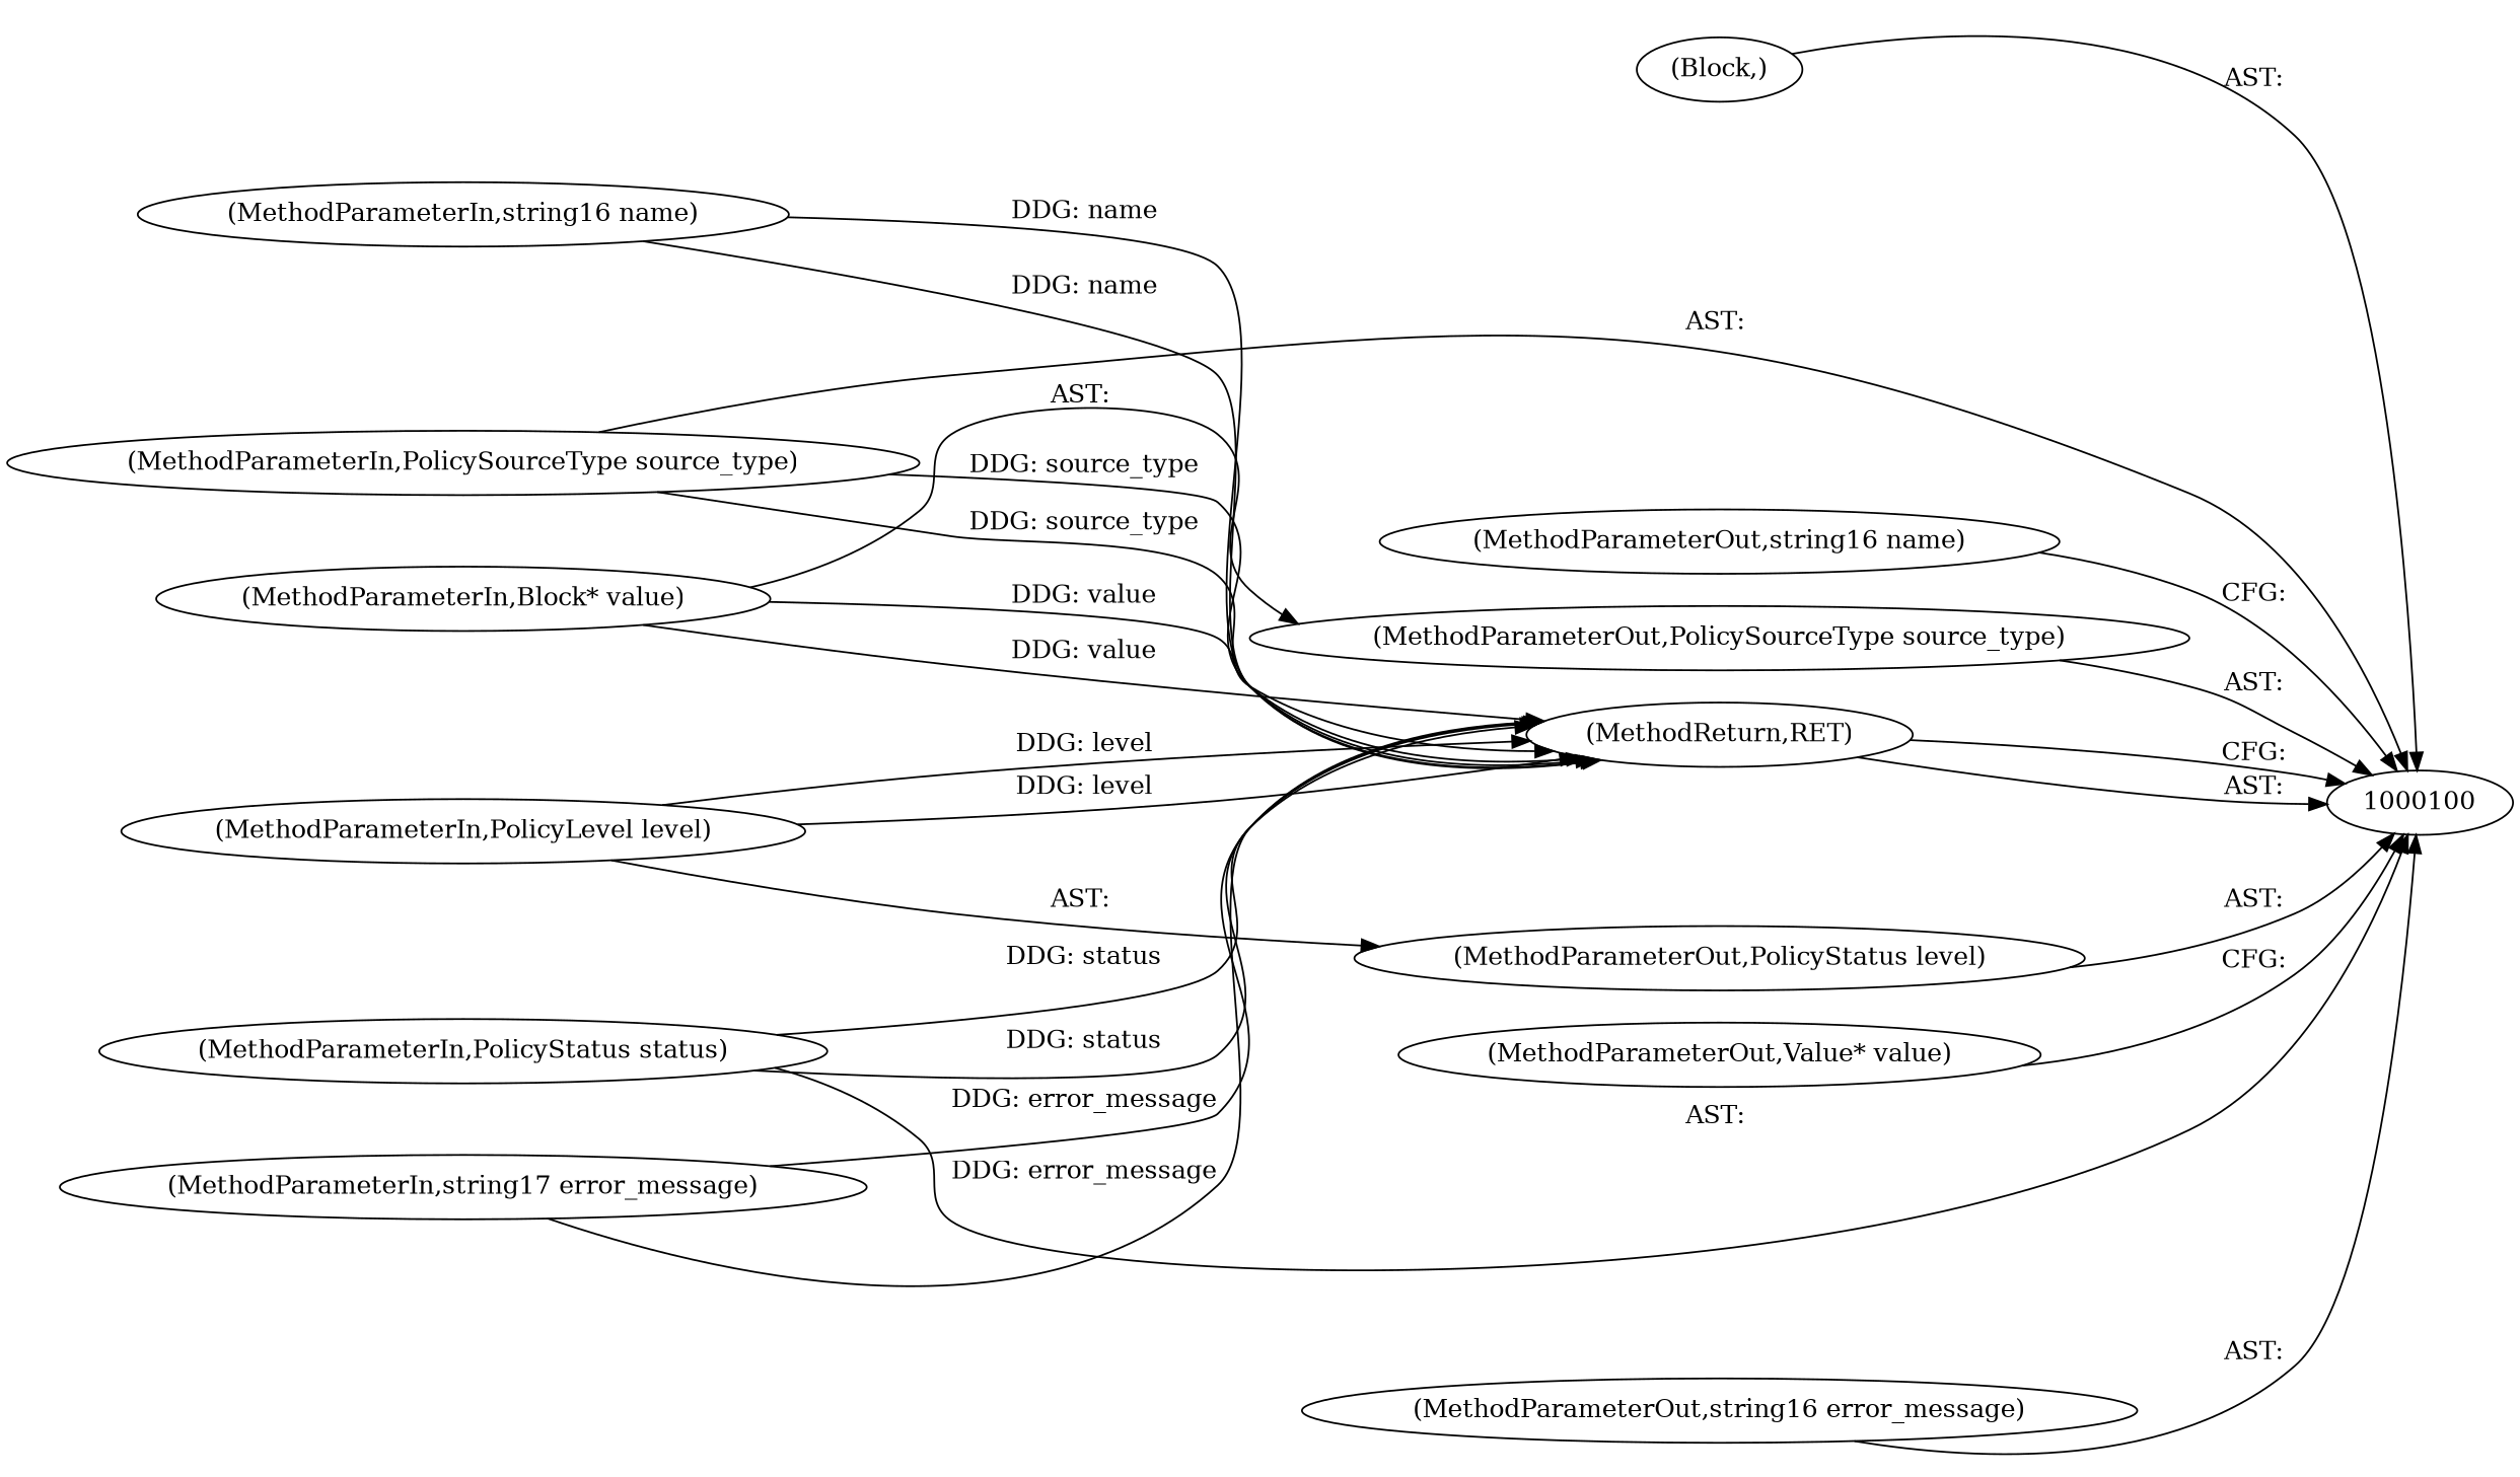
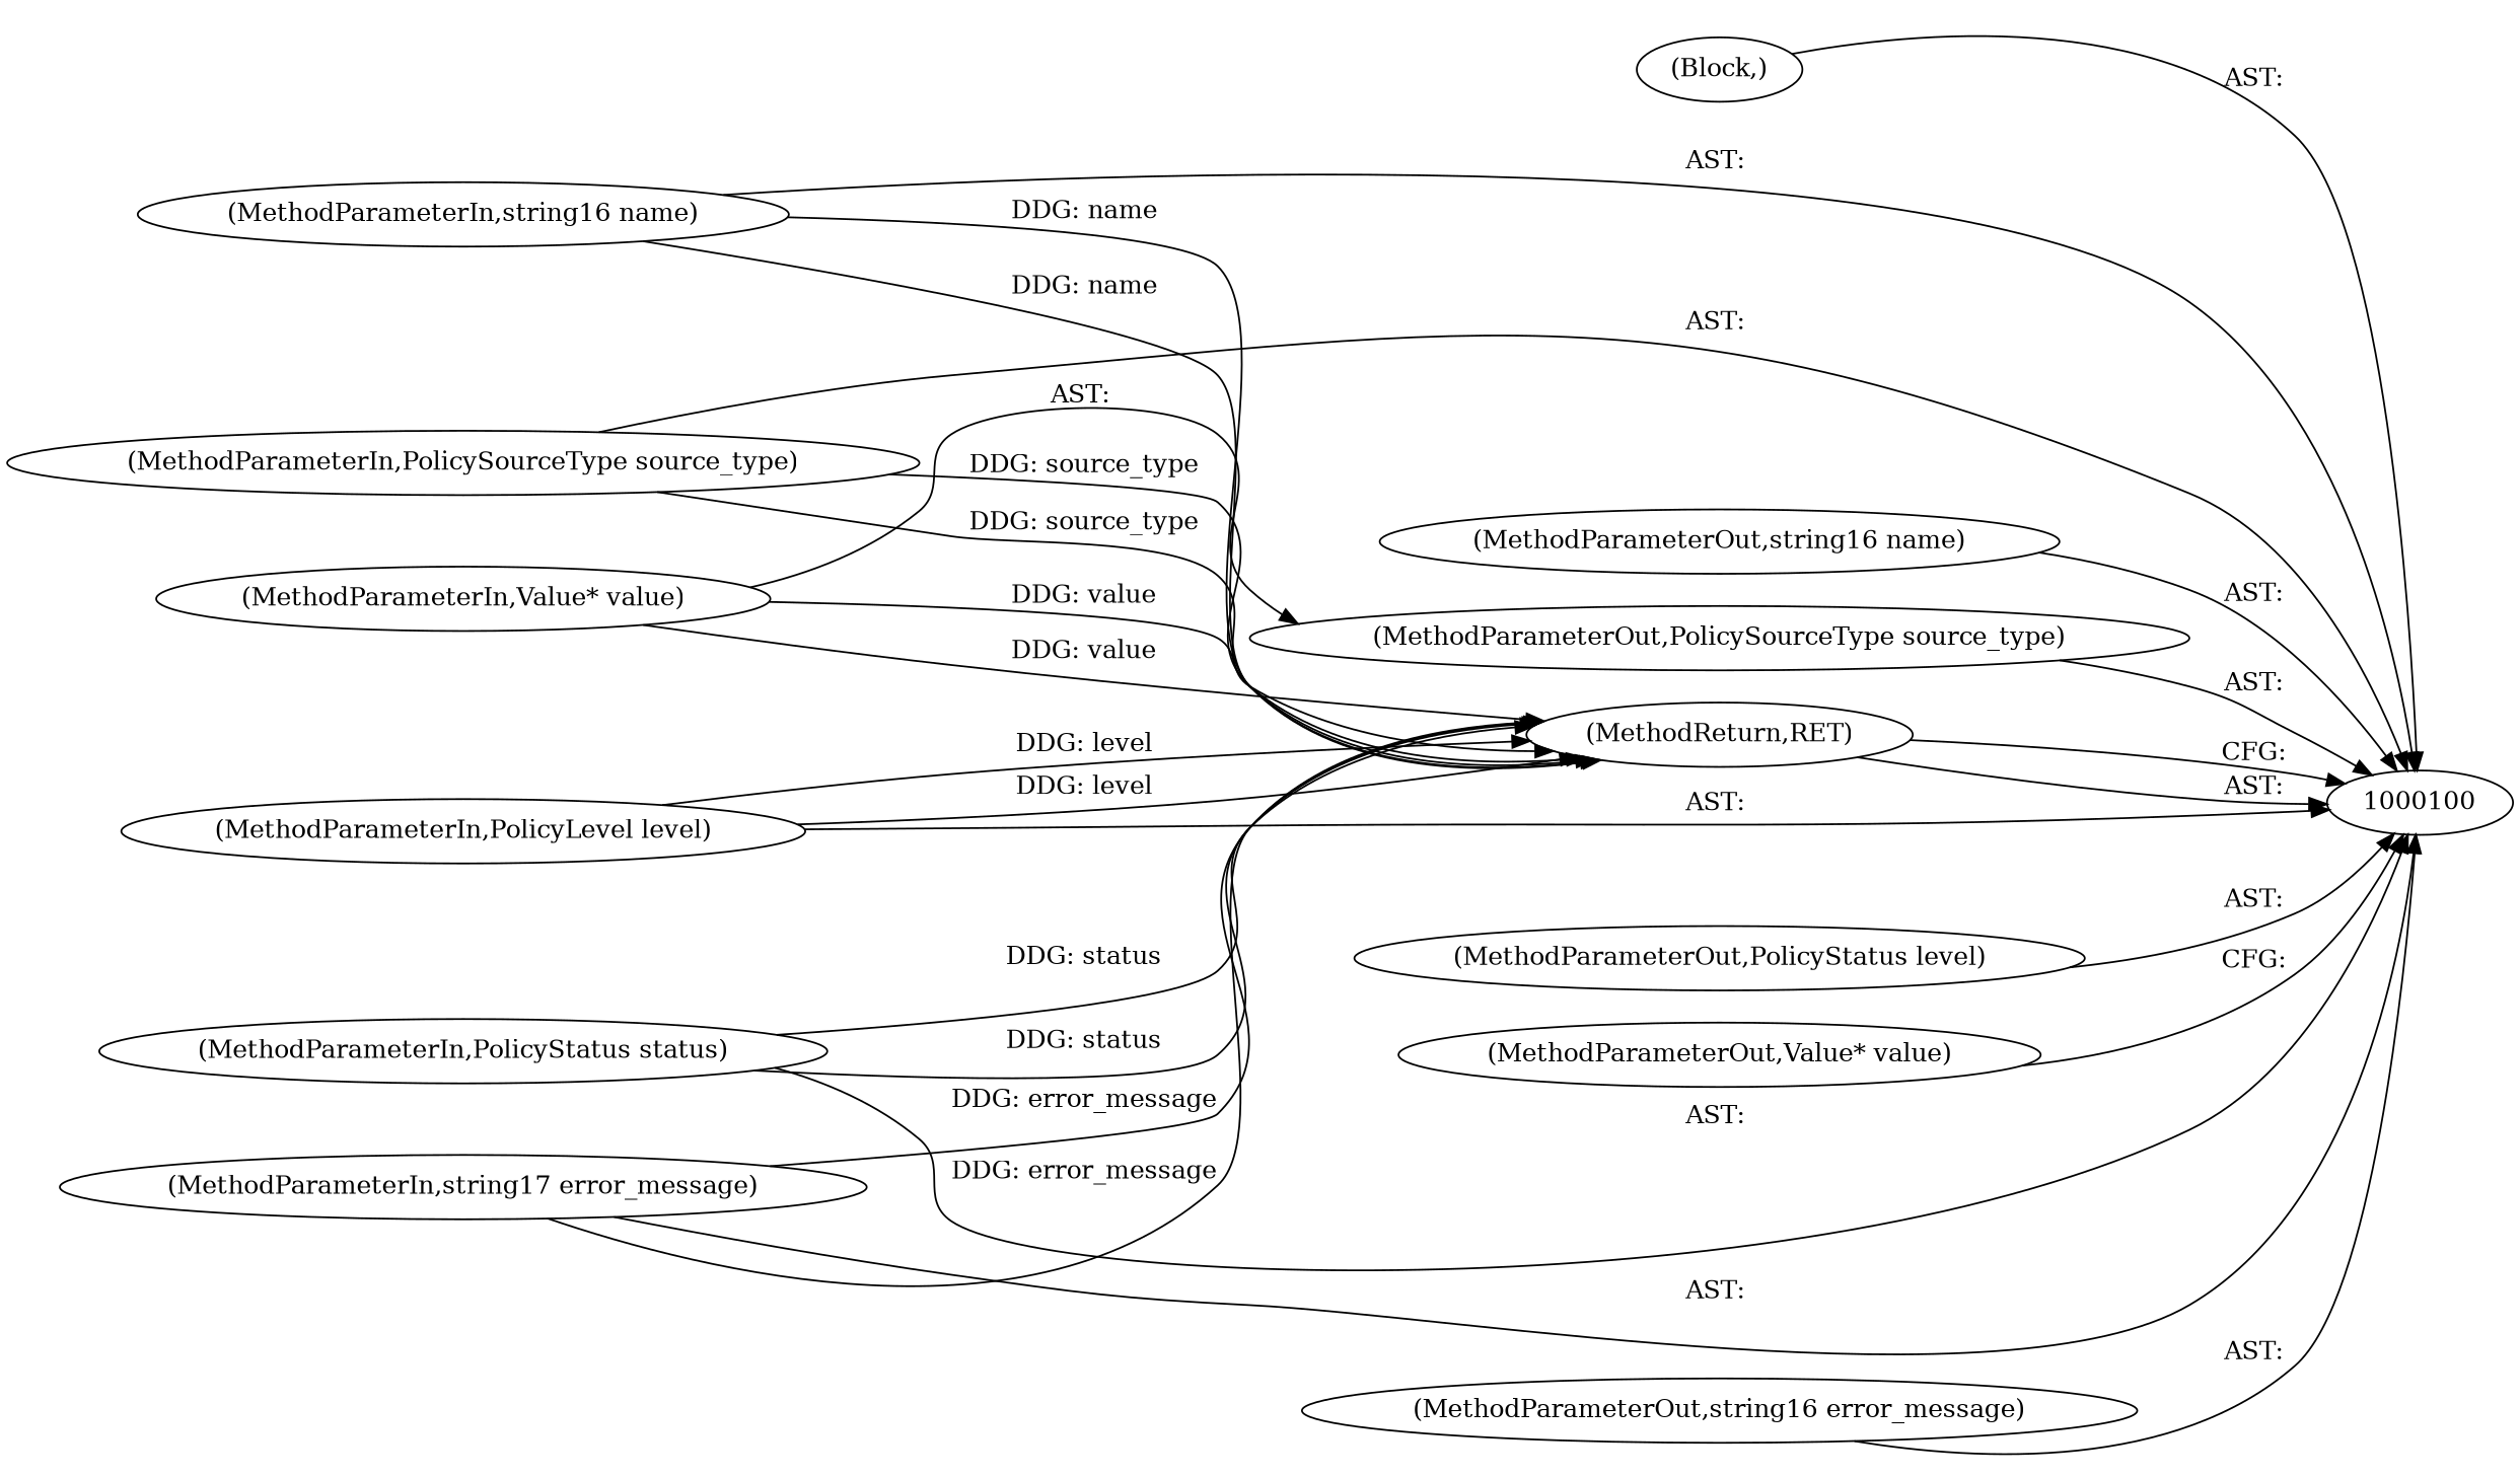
  digraph {
    rankdir=LR
    n1 [label="(MethodReturn,RET)"]
    1000100
    n3 [label="(Block,)"]
    n4 [label="(MethodParameterIn,string16 name)"]
    n5 [label="(MethodParameterOut,string16 name)"]
    n6 [label="(MethodParameterIn,PolicySourceType source_type)"]
    n7 [label="(MethodParameterOut,PolicySourceType source_type)"]
    n8 [label="(MethodParameterIn,PolicyLevel level)"]
    n9 [label="(MethodParameterOut,PolicyStatus level)"]
-   n10 [label="(MethodParameterIn,Block* value)"]
+   n10 [label="(MethodParameterIn,Value* value)"]
    n11 [label="(MethodParameterOut,Value* value)"]
    n12 [label="(MethodParameterIn,PolicyStatus status)"]
    n13 [label="(MethodParameterIn,string17 error_message)"]
    n14 [label="(MethodParameterOut,string16 error_message)"]
    n1 -> 1000100 [label="AST: "]
    n1 -> 1000100 [label="CFG: "]
    n3 -> 1000100 [label="AST: "]
    n4 -> n1 [label="DDG: name"]
    n4 -> n1 [label="DDG: name"]
-   n5 -> 1000100 [label="CFG: "]
+   n4 -> 1000100 [label="AST: "]
+   n5 -> 1000100 [label="AST: "]
    n6 -> n1 [label="DDG: source_type"]
    n6 -> n1 [label="DDG: source_type"]
    n6 -> 1000100 [label="AST: "]
    n7 -> 1000100 [label="AST: "]
    n8 -> n1 [label="DDG: level"]
    n8 -> n1 [label="DDG: level"]
-   n8 -> n9 [label="AST: "]
+   n8 -> 1000100 [label="AST: "]
    n9 -> 1000100 [label="AST: "]
    n10 -> n1 [label="DDG: value"]
    n10 -> n1 [label="DDG: value"]
    n10 -> n7 [label="AST: "]
    n11 -> 1000100 [label="CFG: "]
    n12 -> n1 [label="DDG: status"]
    n12 -> n1 [label="DDG: status"]
    n12 -> 1000100 [label="AST: "]
    n13 -> n1 [label="DDG: error_message"]
    n13 -> n1 [label="DDG: error_message"]
+   n13 -> 1000100 [label="AST: "]
    n14 -> 1000100 [label="AST: "]
  }
